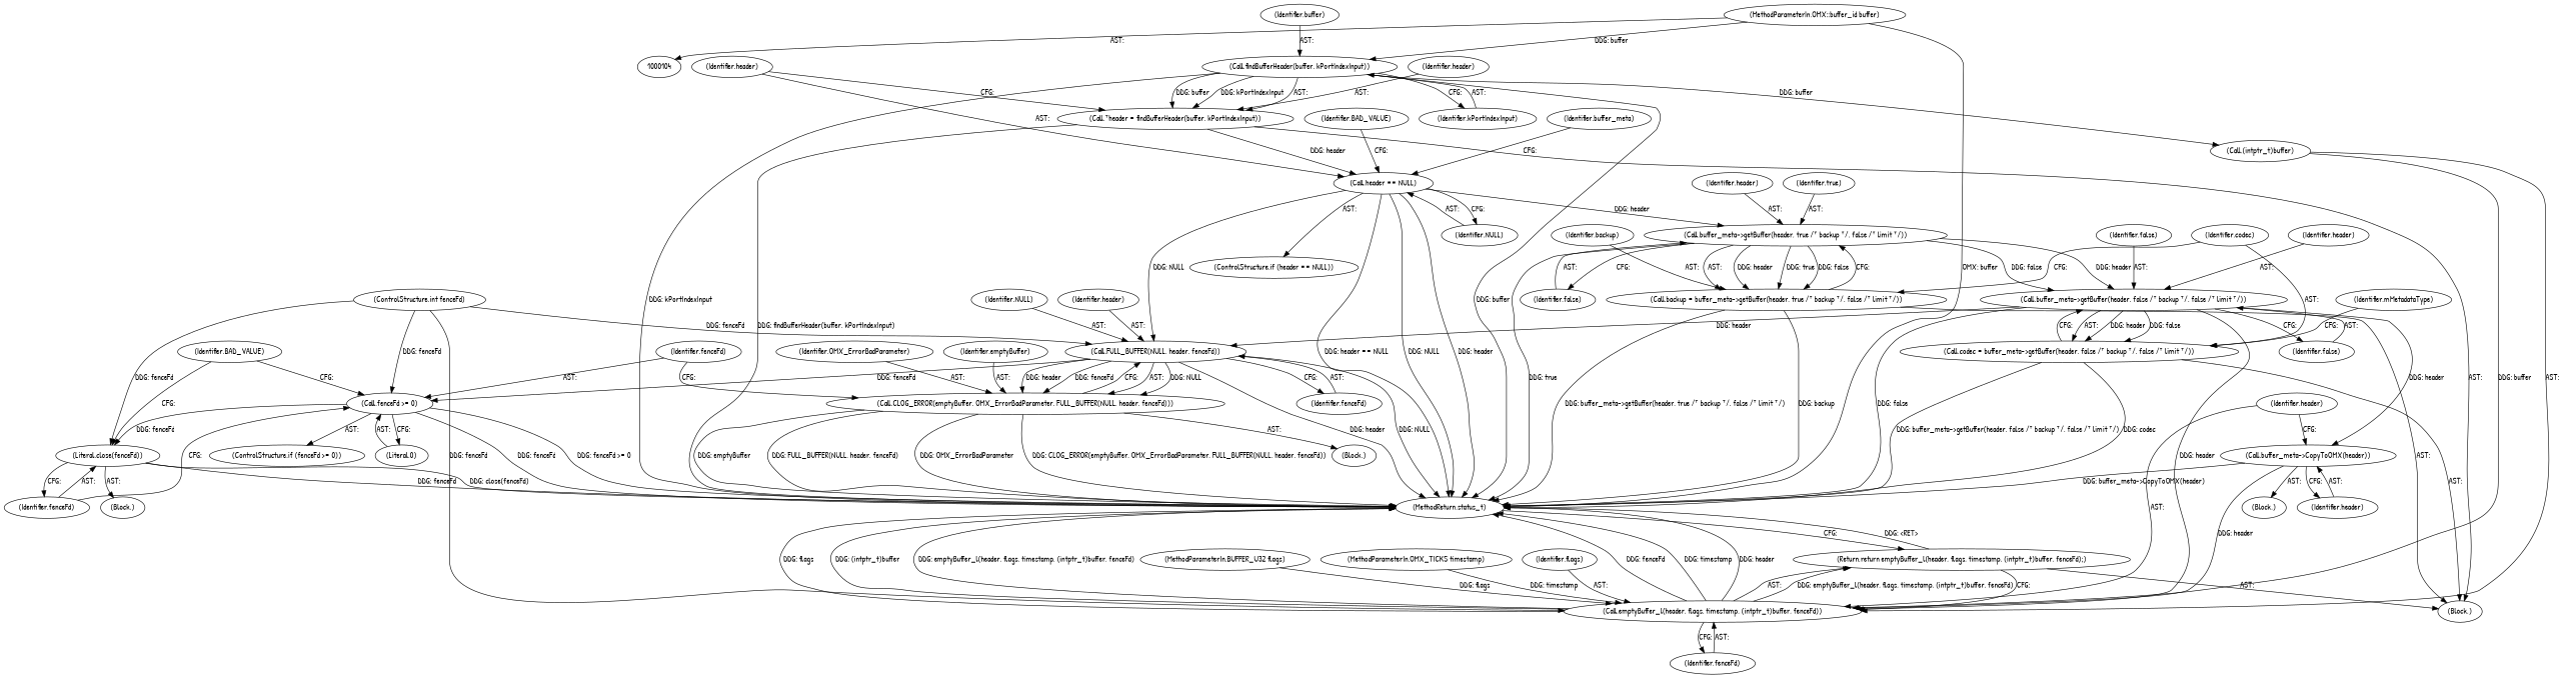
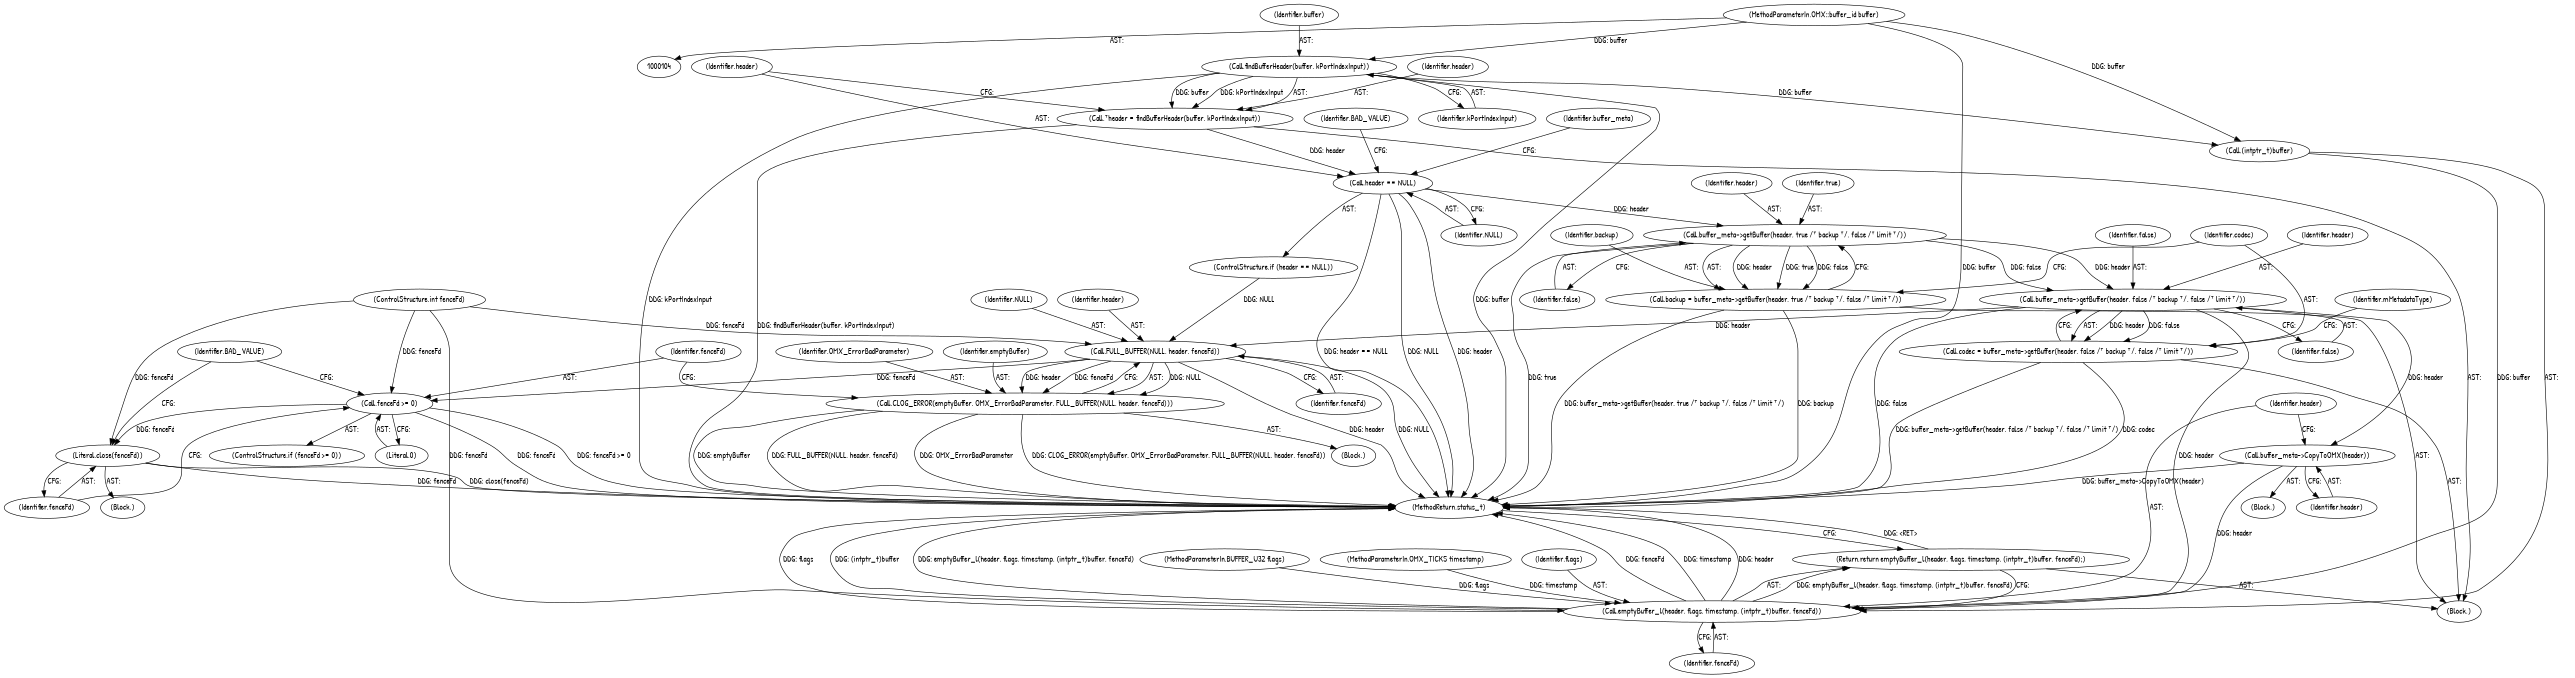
  digraph {
    fontname="Patrick Hand"
    node [fontname="Patrick Hand"]
    edge [fontname="Patrick Hand"]
    n1 [label="(Call,buffer_meta->getBuffer(header, true /* backup */, false /* limit */))"]
    n2 [label="(Call,backup = buffer_meta->getBuffer(header, true /* backup */, false /* limit */))"]
    n3 [label="(Call,buffer_meta->getBuffer(header, false /* backup */, false /* limit */))"]
    n4 [label="(Identifier,false)"]
    n5 [label="(MethodReturn,status_t)"]
    n6 [label="(Block,)"]
    n7 [label="(Call,FULL_BUFFER(NULL, header, fenceFd))"]
    n8 [label="(Call,codec = buffer_meta->getBuffer(header, false /* backup */, false /* limit */))"]
    n9 [label="(Call,buffer_meta->CopyToOMX(header))"]
    n10 [label="(Call,emptyBuffer_l(header, flags, timestamp, (intptr_t)buffer, fenceFd))"]
    n11 [label="(Identifier,false)"]
    n12 [label="(Return,return emptyBuffer_l(header, flags, timestamp, (intptr_t)buffer, fenceFd);)"]
    n13 [label="(Call,header == NULL)"]
    n14 [label="(ControlStructure,if (header == NULL))"]
    n15 [label="(Identifier,NULL)"]
    n16 [label="(Call,CLOG_ERROR(emptyBuffer, OMX_ErrorBadParameter, FULL_BUFFER(NULL, header, fenceFd)))"]
    n17 [label="(Call,fenceFd >= 0)"]
    n18 [label="(Identifier,fenceFd)"]
    n19 [label="(Call,*header = findBufferHeader(buffer, kPortIndexInput))"]
    n20 [label="(Call,findBufferHeader(buffer, kPortIndexInput))"]
    n21 [label="(Call,(intptr_t)buffer)"]
    n22 [label="(Identifier,kPortIndexInput)"]
    n23 [label="(MethodParameterIn,OMX::buffer_id buffer)"]
    1000104
    n25 [label="(Identifier,header)"]
    n26 [label="(Block,)"]
    n27 [label="(Identifier,fenceFd)"]
    n28 [label="(Block,)"]
    n29 [label="(Literal,close(fenceFd))"]
    n30 [label="(Literal,0)"]
    n31 [label="(ControlStructure,if (fenceFd >= 0))"]
    n32 [label="(Identifier,fenceFd)"]
    n33 [label="(Block,)"]
    n34 [label="(MethodParameterIn,BUFFER_U32 flags)"]
    n35 [label="(Identifier,BAD_VALUE)"]
    n36 [label="(MethodParameterIn,OMX_TICKS timestamp)"]
    n37 [label="(Identifier,buffer)"]
    n38 [label="(Identifier,BAD_VALUE)"]
    n39 [label="(Identifier,header)"]
    n40 [label="(Identifier,header)"]
    n41 [label="(Identifier,backup)"]
    n42 [label="(Identifier,emptyBuffer)"]
    n43 [label="(Identifier,header)"]
    n44 [label="(ControlStructure,int fenceFd)"]
    n45 [label="(Identifier,header)"]
    n46 [label="(Identifier,NULL)"]
    n47 [label="(Identifier,mMetadataType)"]
    n48 [label="(Identifier,flags)"]
    n49 [label="(Identifier,buffer_meta)"]
    n50 [label="(Identifier,fenceFd)"]
    n51 [label="(Identifier,header)"]
    n52 [label="(Identifier,OMX_ErrorBadParameter)"]
    n53 [label="(Identifier,true)"]
    n54 [label="(Identifier,codec)"]
    n55 [label="(Identifier,false)"]
    n56 [label="(Identifier,header)"]
    n1 -> n2 [label="AST: "]
    n1 -> n2 [label="DDG: header"]
    n1 -> n2 [label="DDG: true"]
    n1 -> n2 [label="DDG: false"]
    n1 -> n3 [label="DDG: header"]
    n1 -> n3 [label="DDG: false"]
    n1 -> n4 [label="CFG: "]
    n1 -> n5 [label="DDG: true"]
    n2 -> n1 [label="CFG: "]
    n2 -> n5 [label="DDG: backup"]
    n2 -> n5 [label="DDG: buffer_meta->getBuffer(header, true /* backup */, false /* limit */)"]
    n2 -> n6 [label="AST: "]
    n3 -> n5 [label="DDG: false"]
    n3 -> n7 [label="DDG: header"]
    n3 -> n8 [label="AST: "]
    n3 -> n8 [label="DDG: header"]
    n3 -> n8 [label="DDG: false"]
    n3 -> n9 [label="DDG: header"]
    n3 -> n10 [label="DDG: header"]
    n3 -> n11 [label="CFG: "]
    n4 -> n1 [label="AST: "]
    n5 -> n12 [label="CFG: "]
    n7 -> n5 [label="DDG: header"]
    n7 -> n5 [label="DDG: NULL"]
    n7 -> n16 [label="AST: "]
    n7 -> n16 [label="DDG: NULL"]
    n7 -> n16 [label="DDG: header"]
    n7 -> n16 [label="DDG: fenceFd"]
    n7 -> n17 [label="DDG: fenceFd"]
    n7 -> n18 [label="CFG: "]
    n8 -> n3 [label="CFG: "]
    n8 -> n5 [label="DDG: buffer_meta->getBuffer(header, false /* backup */, false /* limit */)"]
    n8 -> n5 [label="DDG: codec"]
    n8 -> n6 [label="AST: "]
    n9 -> n5 [label="DDG: buffer_meta->CopyToOMX(header)"]
    n9 -> n10 [label="DDG: header"]
    n9 -> n25 [label="CFG: "]
    n9 -> n26 [label="AST: "]
    n10 -> n5 [label="DDG: fenceFd"]
    n10 -> n5 [label="DDG: timestamp"]
    n10 -> n5 [label="DDG: header"]
    n10 -> n5 [label="DDG: flags"]
    n10 -> n5 [label="DDG: (intptr_t)buffer"]
    n10 -> n5 [label="DDG: emptyBuffer_l(header, flags, timestamp, (intptr_t)buffer, fenceFd)"]
    n10 -> n12 [label="AST: "]
    n10 -> n12 [label="DDG: emptyBuffer_l(header, flags, timestamp, (intptr_t)buffer, fenceFd)"]
    n10 -> n27 [label="CFG: "]
    n11 -> n3 [label="AST: "]
    n12 -> n5 [label="DDG: <RET>"]
    n12 -> n6 [label="AST: "]
    n12 -> n10 [label="CFG: "]
    n13 -> n1 [label="DDG: header"]
    n13 -> n5 [label="DDG: header"]
    n13 -> n5 [label="DDG: header == NULL"]
    n13 -> n5 [label="DDG: NULL"]
-   n13 -> n7 [label="DDG: NULL"]
+   n14 -> n7 [label="DDG: NULL"]
    n13 -> n14 [label="AST: "]
    n13 -> n15 [label="CFG: "]
    n15 -> n13 [label="AST: "]
    n16 -> n5 [label="DDG: emptyBuffer"]
    n16 -> n5 [label="DDG: FULL_BUFFER(NULL, header, fenceFd)"]
    n16 -> n5 [label="DDG: OMX_ErrorBadParameter"]
    n16 -> n5 [label="DDG: CLOG_ERROR(emptyBuffer, OMX_ErrorBadParameter, FULL_BUFFER(NULL, header, fenceFd))"]
    n16 -> n7 [label="CFG: "]
    n16 -> n28 [label="AST: "]
    n17 -> n5 [label="DDG: fenceFd"]
    n17 -> n5 [label="DDG: fenceFd >= 0"]
    n17 -> n29 [label="DDG: fenceFd"]
    n17 -> n30 [label="CFG: "]
    n17 -> n31 [label="AST: "]
    n18 -> n7 [label="AST: "]
    n19 -> n5 [label="DDG: findBufferHeader(buffer, kPortIndexInput)"]
    n19 -> n6 [label="AST: "]
    n19 -> n13 [label="DDG: header"]
    n20 -> n5 [label="DDG: kPortIndexInput"]
    n20 -> n5 [label="DDG: buffer"]
    n20 -> n19 [label="AST: "]
    n20 -> n19 [label="DDG: buffer"]
    n20 -> n19 [label="DDG: kPortIndexInput"]
    n20 -> n21 [label="DDG: buffer"]
    n20 -> n22 [label="CFG: "]
    n21 -> n10 [label="AST: "]
    n21 -> n10 [label="DDG: buffer"]
    n22 -> n20 [label="AST: "]
-   n23 -> n5 [label="OMX: buffer"]
+   n23 -> n5 [label="DDG: buffer"]
    n23 -> n20 [label="DDG: buffer"]
+   n23 -> n21 [label="DDG: buffer"]
    n23 -> 1000104 [label="AST: "]
    n25 -> n9 [label="AST: "]
    n27 -> n10 [label="AST: "]
    n29 -> n5 [label="DDG: fenceFd"]
    n29 -> n5 [label="DDG: close(fenceFd)"]
    n29 -> n32 [label="CFG: "]
    n29 -> n33 [label="AST: "]
    n30 -> n17 [label="AST: "]
    n32 -> n17 [label="CFG: "]
    n32 -> n29 [label="AST: "]
    n34 -> n10 [label="DDG: flags"]
    n35 -> n17 [label="CFG: "]
    n35 -> n29 [label="CFG: "]
    n36 -> n10 [label="DDG: timestamp"]
    n37 -> n20 [label="AST: "]
    n38 -> n13 [label="CFG: "]
    n39 -> n1 [label="AST: "]
    n40 -> n3 [label="AST: "]
    n41 -> n2 [label="AST: "]
    n42 -> n16 [label="AST: "]
    n43 -> n19 [label="AST: "]
    n44 -> n7 [label="DDG: fenceFd"]
    n44 -> n10 [label="DDG: fenceFd"]
    n44 -> n17 [label="DDG: fenceFd"]
    n44 -> n29 [label="DDG: fenceFd"]
    n45 -> n7 [label="AST: "]
    n46 -> n7 [label="AST: "]
    n47 -> n8 [label="CFG: "]
    n48 -> n10 [label="AST: "]
    n49 -> n13 [label="CFG: "]
    n50 -> n16 [label="CFG: "]
    n50 -> n17 [label="AST: "]
    n51 -> n9 [label="CFG: "]
    n51 -> n10 [label="AST: "]
    n52 -> n16 [label="AST: "]
    n53 -> n1 [label="AST: "]
    n54 -> n2 [label="CFG: "]
    n54 -> n8 [label="AST: "]
    n55 -> n3 [label="AST: "]
    n56 -> n13 [label="AST: "]
    n56 -> n19 [label="CFG: "]
  }
